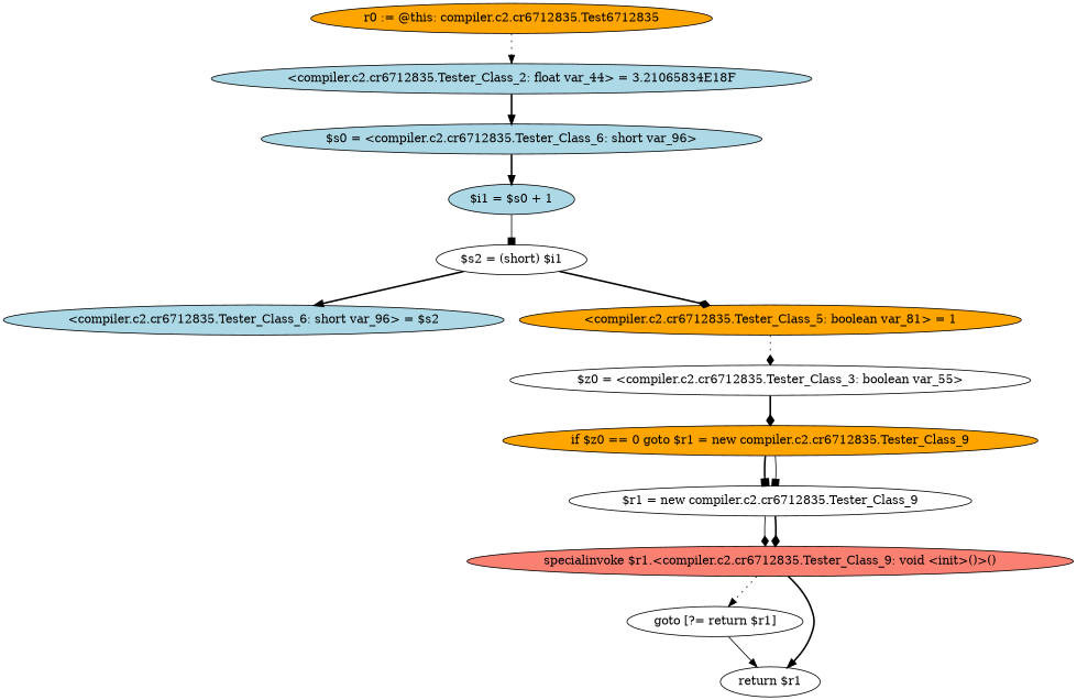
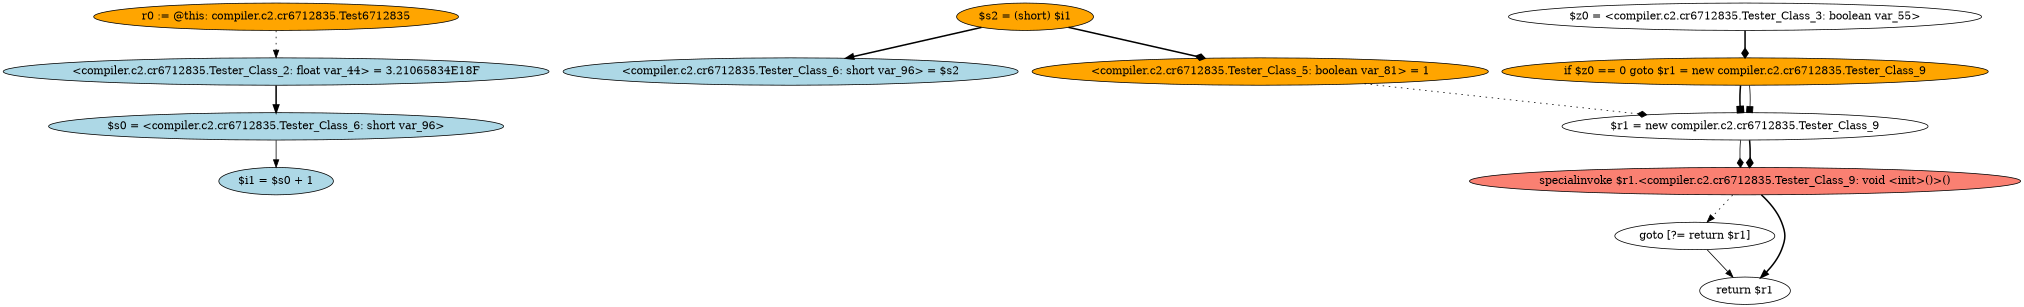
  digraph {
    node [fillcolor=white style=filled]
    edge [arrowhead=normal style=bold]
    "<compiler.c2.cr6712835.Tester_Class_2: float var_44> = 3.21065834E18F" [fillcolor=lightblue]
    "r0 := @this: compiler.c2.cr6712835.Test6712835" [fillcolor=orange]
    "$s0 = <compiler.c2.cr6712835.Tester_Class_6: short var_96>" [fillcolor=lightblue]
    "$i1 = $s0 + 1" [fillcolor=lightblue]
-   "$s2 = (short) $i1"
+   "$s2 = (short) $i1" [fillcolor=orange]
    "<compiler.c2.cr6712835.Tester_Class_6: short var_96> = $s2" [fillcolor=lightblue]
    "<compiler.c2.cr6712835.Tester_Class_5: boolean var_81> = 1" [fillcolor=orange]
    "$z0 = <compiler.c2.cr6712835.Tester_Class_3: boolean var_55>"
    "if $z0 == 0 goto $r1 = new compiler.c2.cr6712835.Tester_Class_9" [fillcolor=orange]
    "$r1 = new compiler.c2.cr6712835.Tester_Class_9"
    "specialinvoke $r1.<compiler.c2.cr6712835.Tester_Class_9: void <init>()>()" [fillcolor=salmon]
    "goto [?= return $r1]"
    "return $r1"
    "<compiler.c2.cr6712835.Tester_Class_2: float var_44> = 3.21065834E18F" -> "$s0 = <compiler.c2.cr6712835.Tester_Class_6: short var_96>"
    "r0 := @this: compiler.c2.cr6712835.Test6712835" -> "<compiler.c2.cr6712835.Tester_Class_2: float var_44> = 3.21065834E18F" [style=dotted]
-   "$s0 = <compiler.c2.cr6712835.Tester_Class_6: short var_96>" -> "$i1 = $s0 + 1"
-   "$i1 = $s0 + 1" -> "$s2 = (short) $i1" [arrowhead=box style=solid]
+   "$s0 = <compiler.c2.cr6712835.Tester_Class_6: short var_96>" -> "$i1 = $s0 + 1" [style=solid]
    "$s2 = (short) $i1" -> "<compiler.c2.cr6712835.Tester_Class_6: short var_96> = $s2"
    "$s2 = (short) $i1" -> "<compiler.c2.cr6712835.Tester_Class_5: boolean var_81> = 1" [arrowhead=diamond]
-   "<compiler.c2.cr6712835.Tester_Class_5: boolean var_81> = 1" -> "$z0 = <compiler.c2.cr6712835.Tester_Class_3: boolean var_55>" [arrowhead=diamond style=dotted]
+   "<compiler.c2.cr6712835.Tester_Class_5: boolean var_81> = 1" -> "$r1 = new compiler.c2.cr6712835.Tester_Class_9" [arrowhead=diamond style=dotted]
    "$z0 = <compiler.c2.cr6712835.Tester_Class_3: boolean var_55>" -> "if $z0 == 0 goto $r1 = new compiler.c2.cr6712835.Tester_Class_9" [arrowhead=diamond]
    "if $z0 == 0 goto $r1 = new compiler.c2.cr6712835.Tester_Class_9" -> "$r1 = new compiler.c2.cr6712835.Tester_Class_9" [arrowhead=box]
    "if $z0 == 0 goto $r1 = new compiler.c2.cr6712835.Tester_Class_9" -> "$r1 = new compiler.c2.cr6712835.Tester_Class_9" [arrowhead=box style=solid]
    "$r1 = new compiler.c2.cr6712835.Tester_Class_9" -> "specialinvoke $r1.<compiler.c2.cr6712835.Tester_Class_9: void <init>()>()" [arrowhead=diamond style=solid]
    "$r1 = new compiler.c2.cr6712835.Tester_Class_9" -> "specialinvoke $r1.<compiler.c2.cr6712835.Tester_Class_9: void <init>()>()" [arrowhead=diamond]
    "specialinvoke $r1.<compiler.c2.cr6712835.Tester_Class_9: void <init>()>()" -> "goto [?= return $r1]" [style=dotted]
    "specialinvoke $r1.<compiler.c2.cr6712835.Tester_Class_9: void <init>()>()" -> "return $r1"
    "goto [?= return $r1]" -> "return $r1" [style=solid]
  }
